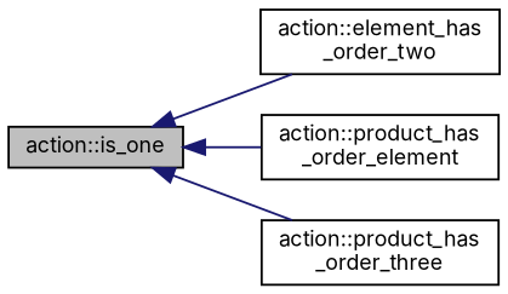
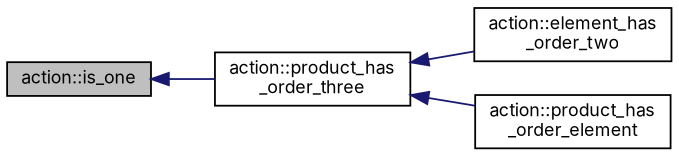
  digraph {
    fontname=Inter
    rankdir=LR
    node [color=black fillcolor=white fontname=Inter fontsize=10 shape=record style=filled]
    edge [color=midnightblue dir=back fontname=Inter fontsize=10 labelfontname=Helvetica labelfontsize=10 style=solid]
    n1 [fillcolor=grey75 fontcolor=black height=0.2 label="action::is_one" width=0.4]
    n2 [height=0.2 label="action::element_has\l_order_two" width=0.4]
    n3 [height=0.2 label="action::product_has\l_order_element" width=0.4]
    n4 [height=0.2 label="action::product_has\l_order_three" width=0.4]
-   n1 -> n2
-   n1 -> n3
+   n4 -> n2
+   n4 -> n3
    n1 -> n4
  }
